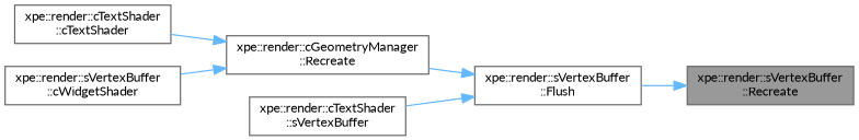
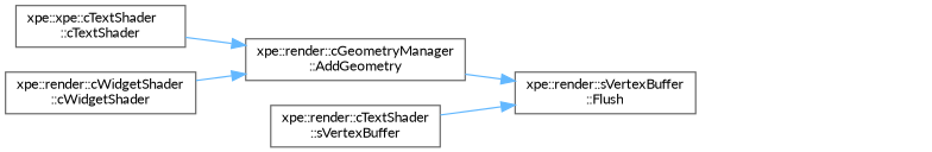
  digraph {
    fontname=Lato
    rankdir=RL
    node [color=grey40 fillcolor=white fontname=Lato fontsize=10 shape=box style=filled]
    edge [color=steelblue1 dir=back fontname=Lato fontsize=10 labelfontname=Helvetica labelfontsize=10 style=solid]
-   n1 [color=gray40 fillcolor=grey60 fontcolor=black height=0.2 label="xpe::render::sVertexBuffer\l::Recreate" width=0.4]
    n2 [height=0.2 label="xpe::render::sVertexBuffer\l::Flush" width=0.4]
-   n3 [height=0.2 label="xpe::render::cGeometryManager\l::Recreate" width=0.4]
+   n3 [height=0.2 label="xpe::render::cGeometryManager\l::AddGeometry" width=0.4]
    n4 [height=0.2 label="xpe::render::cTextShader\l::sVertexBuffer" width=0.4]
-   n5 [height=0.2 label="xpe::render::cTextShader\l::cTextShader" width=0.4]
-   n6 [height=0.2 label="xpe::render::sVertexBuffer\l::cWidgetShader" width=0.4]
-   n1 -> n2
+   n5 [height=0.2 label="xpe::xpe::cTextShader\l::cTextShader" width=0.4]
+   n6 [height=0.2 label="xpe::render::cWidgetShader\l::cWidgetShader" width=0.4]
    n2 -> n3
    n2 -> n4
    n3 -> n5
    n3 -> n6
  }
